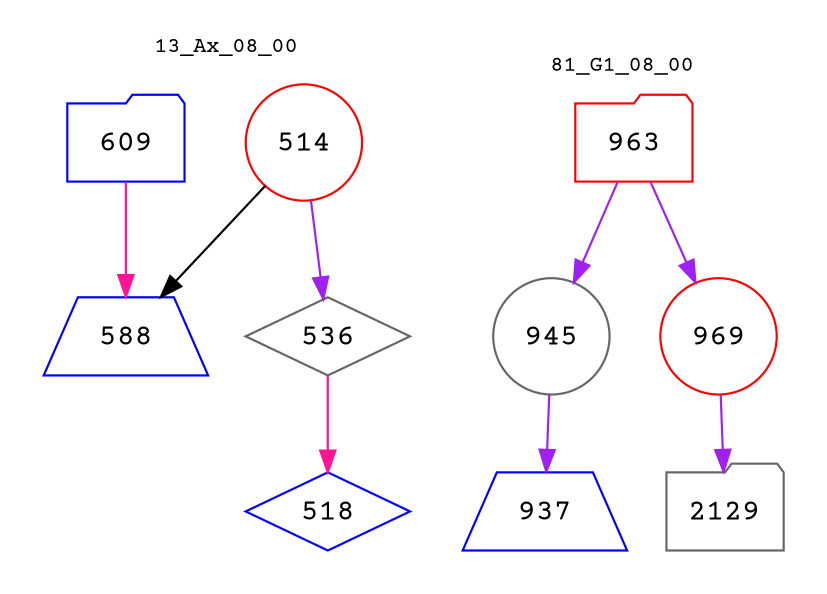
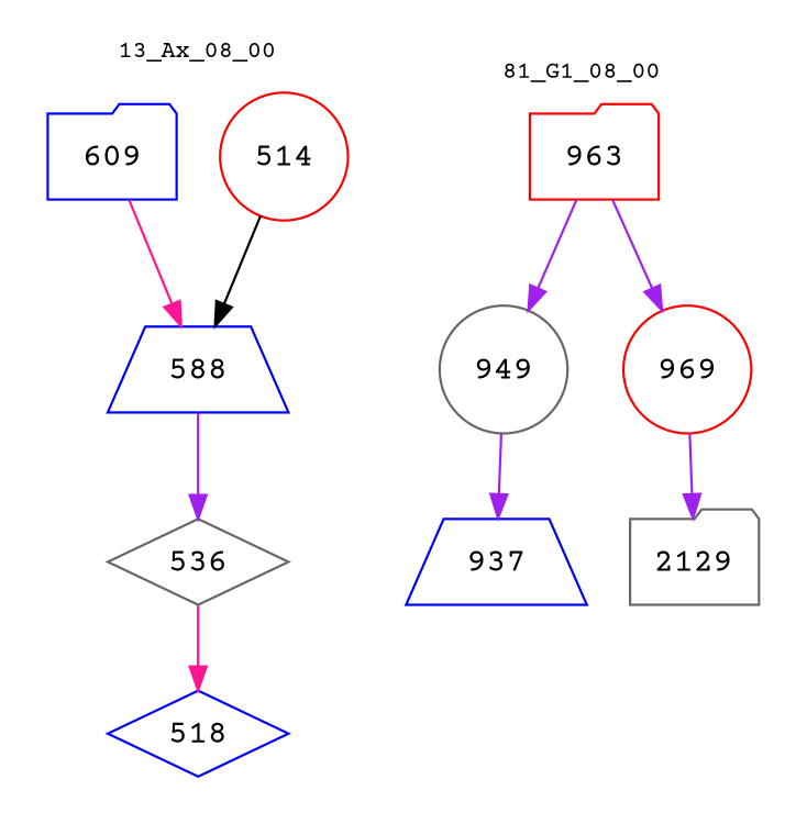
  digraph {
    fontname="Courier Prime"
    node [color=blue fontname="Courier Prime" shape=circle]
    edge [color=purple fontname="Courier Prime"]
    n1 [color=red label=514]
    n2 [color=gray40 label=536 shape=diamond]
    n3 [label=588 shape=trapezium]
    n4 [label=518 shape=diamond]
    n5 [label=609 shape=folder]
    n6 [color=red label=963 shape=folder]
-   n7 [color=gray40 label=945]
+   n7 [color=gray40 label=949]
    n8 [color=red label=969]
    n9 [label=937 shape=trapezium]
    n10 [color=gray40 label=2129 shape=folder]
    subgraph cluster_1 {
      color=white
      fontsize=10
      label="13_Ax_08_00"
      n1
      n2
      n3
      n4
      n5
    }
    subgraph cluster_2 {
      color=white
      fontsize=10
      label="81_G1_08_00"
      n6
      n7
      n8
      n9
      n10
    }
-   n1 -> n2
+   n3 -> n2
    n1 -> n3 [color=black]
    n2 -> n4 [color=deeppink]
    n5 -> n3 [color=deeppink]
    n6 -> n7
    n6 -> n8
    n7 -> n9
    n8 -> n10
  }
